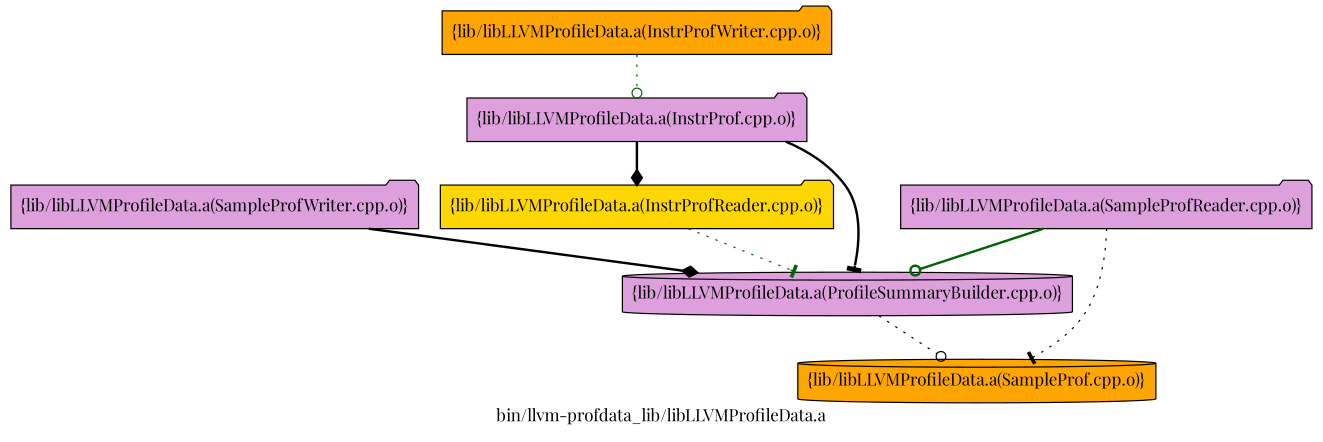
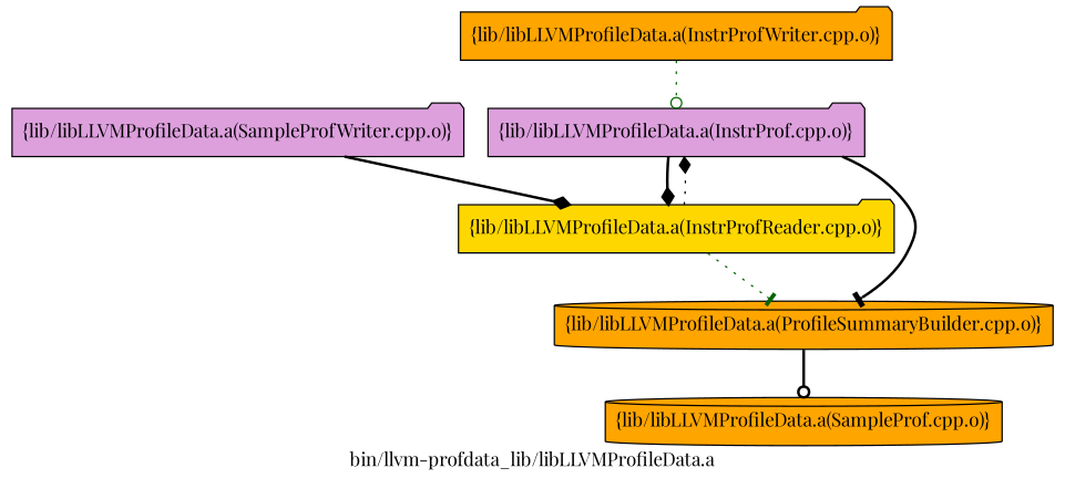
  digraph {
    fontname="Playfair Display"
    label="bin/llvm-profdata_lib/libLLVMProfileData.a"
    rankdir=TB
    node [fillcolor=plum fontname="Playfair Display" group=0 shape=folder style=filled]
    edge [arrowhead=diamond color=black fontname="Playfair Display" style=dotted]
    n1 [group=1 label="{lib/libLLVMProfileData.a(InstrProf.cpp.o)}"]
    n2 [fillcolor=gold group=1 label="{lib/libLLVMProfileData.a(InstrProfReader.cpp.o)}"]
-   n3 [label="{lib/libLLVMProfileData.a(ProfileSummaryBuilder.cpp.o)}" shape=cylinder]
+   n3 [fillcolor=orange label="{lib/libLLVMProfileData.a(ProfileSummaryBuilder.cpp.o)}" shape=cylinder]
    n4 [fillcolor=orange label="{lib/libLLVMProfileData.a(SampleProf.cpp.o)}" shape=cylinder]
    n5 [fillcolor=orange label="{lib/libLLVMProfileData.a(InstrProfWriter.cpp.o)}"]
-   n6 [label="{lib/libLLVMProfileData.a(SampleProfReader.cpp.o)}"]
    n7 [label="{lib/libLLVMProfileData.a(SampleProfWriter.cpp.o)}"]
    subgraph sub_1 {
      rank=same
      n1
    }
    subgraph sub_2 {
      rank=same
      n2
    }
    subgraph sub_3 {
      rank=same
      n3
    }
    n1 -> n2 [style=bold]
    n1 -> n3 [arrowhead=tee style=bold]
+   n2 -> n1
    n2 -> n3 [arrowhead=tee color=darkgreen]
-   n3 -> n4 [arrowhead=odot]
+   n3 -> n4 [arrowhead=odot style=bold]
    n5 -> n1 [arrowhead=odot color=darkgreen]
-   n6 -> n3 [arrowhead=odot color=darkgreen style=bold]
-   n6 -> n4 [arrowhead=tee]
-   n7 -> n3 [style=bold]
+   n7 -> n2 [style=bold]
  }
